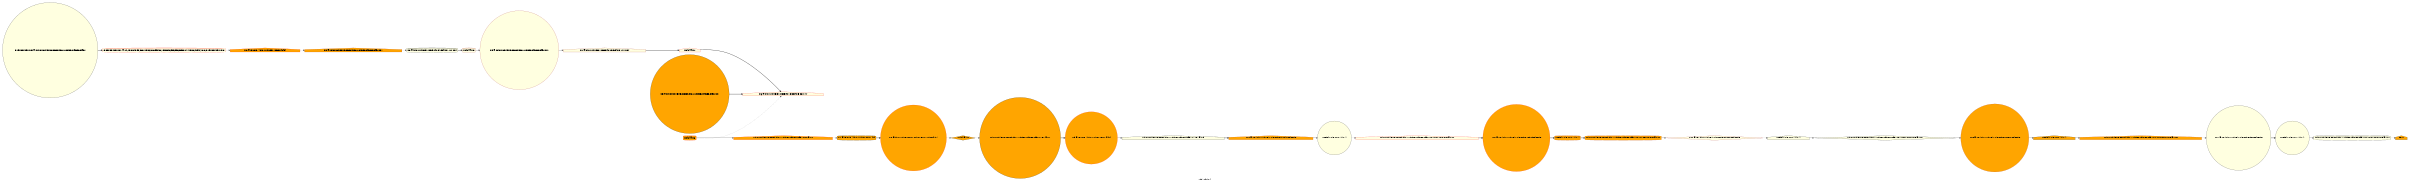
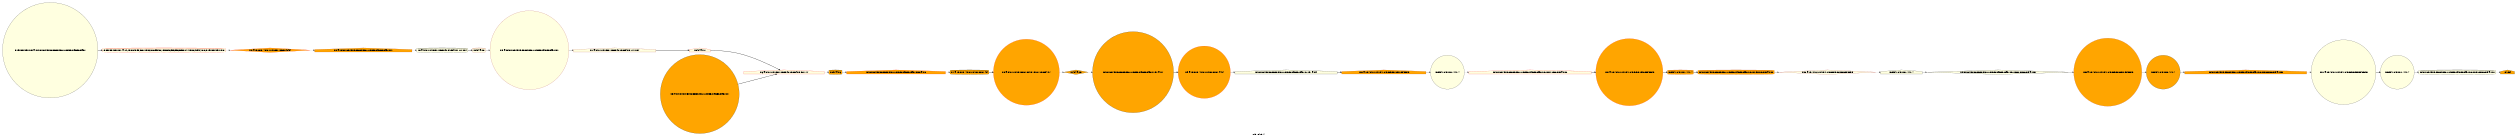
  digraph {
    fontname="DejaVu Sans"
    label="void <clinit>()"
    rankdir=LR
    node [color=black fillcolor=orange fontname="DejaVu Sans" shape=house style=filled]
    edge [fontname="DejaVu Sans" style=bold]
    n1 [fillcolor=lightyellow label="CWE_78_system.$CL = \"$php_module_m54aa0ad4bb2444d0be8419b25a48ff34\"" shape=circle]
    n2 [color=red fillcolor=lightyellow label="CWE_78_system.$FN = \"d:\\Alexandra Fig\\Documents\\T\u00e9cnico\\Mestrado\\Tese\\Tese\\Desenvolvimento\\Thesis\\input\\CWE_78_system.php\"" shape=cylinder]
-   n3 [color=red label="$r0 = newarray (jphp.runtime.env.TraceInfo)[3]"]
+   n3 [color=red label="$r0 = newarray (jphp.runtime.env.TraceInfo)[3]" shape=diamond]
    n4 [color=brown label="$r1 = $php_module_m54aa0ad4bb2444d0be8419b25a48ff34.$FN"]
    n5 [fillcolor=lightyellow label="$r2 = jphp.runtime.env.TraceInfo.valueOf($r1, 44L, 11L)" shape=cylinder]
    n6 [color=brown fillcolor=lightyellow label="$r0[0] = $r2" shape=cylinder]
    n7 [color=brown fillcolor=lightyellow label="$r3 = $php_module_m54aa0ad4bb2444d0be8419b25a48ff34.$FN" shape=circle]
    n8 [color=brown fillcolor=lightyellow label="$r4 = jphp.runtime.env.TraceInfo.valueOf($r3, 47L, 18L)"]
    n9 [color=red fillcolor=lightyellow label="$r0[1] = $r4"]
    n10 [color=red fillcolor=lightyellow label="$r6 = jphp.runtime.env.TraceInfo.valueOf($r5, 52L, 7L)"]
    n11 [label="$r5 = $php_module_m54aa0ad4bb2444d0be8419b25a48ff34.$FN" shape=circle]
-   n12 [color=red label="$r0[2] = $r6" shape=cylinder]
+   n12 [label="$r0[2] = $r6" shape=cylinder]
    n13 [color=red label="$php_module_m54aa0ad4bb2444d0be8419b25a48ff34.$TRC = $r0"]
    n14 [label="$r7 = newarray (jphp.runtime.Memory)[1]" shape=cylinder]
    n15 [color=red label="$r8 = jphp.runtime.memory.StringMemory.valueOf(\"ls\")" shape=circle]
    n16 [label="$r7[0] = $r8" shape=diamond]
    n17 [label="$php_module_m54aa0ad4bb2444d0be8419b25a48ff34.$MEM = $r7" shape=circle]
    n18 [color=red label="$r9 = newarray (jphp.runtime.Memory[])[0]" shape=circle]
    n19 [fillcolor=lightyellow label="$php_module_m54aa0ad4bb2444d0be8419b25a48ff34.$AMEM = $r9"]
    n20 [color=brown label="$r10 = new jphp.runtime.invoke.cache.FunctionCallCache"]
    n21 [fillcolor=lightyellow label="specialinvoke $r10.<init>()" shape=circle]
    n22 [color=red fillcolor=lightyellow label="$php_module_m54aa0ad4bb2444d0be8419b25a48ff34.$CALL_FUNC_CACHE = $r10"]
    n23 [color=red label="$r11 = new jphp.runtime.invoke.cache.MethodCallCache" shape=circle]
    n24 [color=brown label="specialinvoke $r11.<init>()" shape=cylinder]
    n25 [color=brown label="$php_module_m54aa0ad4bb2444d0be8419b25a48ff34.$CALL_METH_CACHE = $r11" shape=cylinder]
    n26 [color=brown fillcolor=lightyellow label="$r12 = new jphp.runtime.invoke.cache.ConstantCallCache" shape=diamond]
    n27 [fillcolor=lightyellow label="specialinvoke $r12.<init>()"]
    n28 [fillcolor=lightyellow label="$php_module_m54aa0ad4bb2444d0be8419b25a48ff34.$CALL_CONST_CACHE = $r12" shape=diamond]
    n29 [color=brown label="$r13 = new jphp.runtime.invoke.cache.PropertyCallCache" shape=circle]
-   n30 [label="specialinvoke $r13.<init>()"]
+   n30 [label="specialinvoke $r13.<init>()" shape=circle]
    n31 [color=brown label="$php_module_m54aa0ad4bb2444d0be8419b25a48ff34.$CALL_PROP_CACHE = $r13"]
    n32 [fillcolor=lightyellow label="$r14 = new jphp.runtime.invoke.cache.ClassCallCache" shape=circle]
    n33 [fillcolor=lightyellow label="specialinvoke $r14.<init>()" shape=circle]
    n34 [fillcolor=lightyellow label="$php_module_m54aa0ad4bb2444d0be8419b25a48ff34.$CALL_CLASS_CACHE = $r14" shape=cylinder]
-   n35 [label=return]
+   n35 [label=valueOf]
    n1 -> n2
    n2 -> n3 [style=dotted]
    n3 -> n4 [style=dotted]
    n4 -> n5 [style=dotted]
    n5 -> n6
    n6 -> n7 [style=solid]
    n7 -> n8 [style=solid]
    n8 -> n9
    n9 -> n10
-   n12 -> n10 [style=dotted]
+   n10 -> n12 [style=dotted]
    n11 -> n10
    n12 -> n13 [style=solid]
    n13 -> n14 [style=dotted]
    n14 -> n15
    n15 -> n16 [style=dotted]
    n16 -> n17 [style=dotted]
    n17 -> n18
    n18 -> n19 [style=solid]
    n19 -> n20
    n20 -> n21 [style=solid]
    n21 -> n22 [style=dotted]
    n22 -> n23
    n23 -> n24
    n24 -> n25
    n25 -> n26 [style=solid]
    n26 -> n27 [style=dotted]
    n27 -> n28 [style=solid]
    n28 -> n29 [style=solid]
    n29 -> n30 [style=solid]
    n30 -> n31 [style=solid]
    n31 -> n32 [style=dotted]
    n32 -> n33
    n33 -> n34 [style=solid]
    n34 -> n35 [style=dotted]
  }
